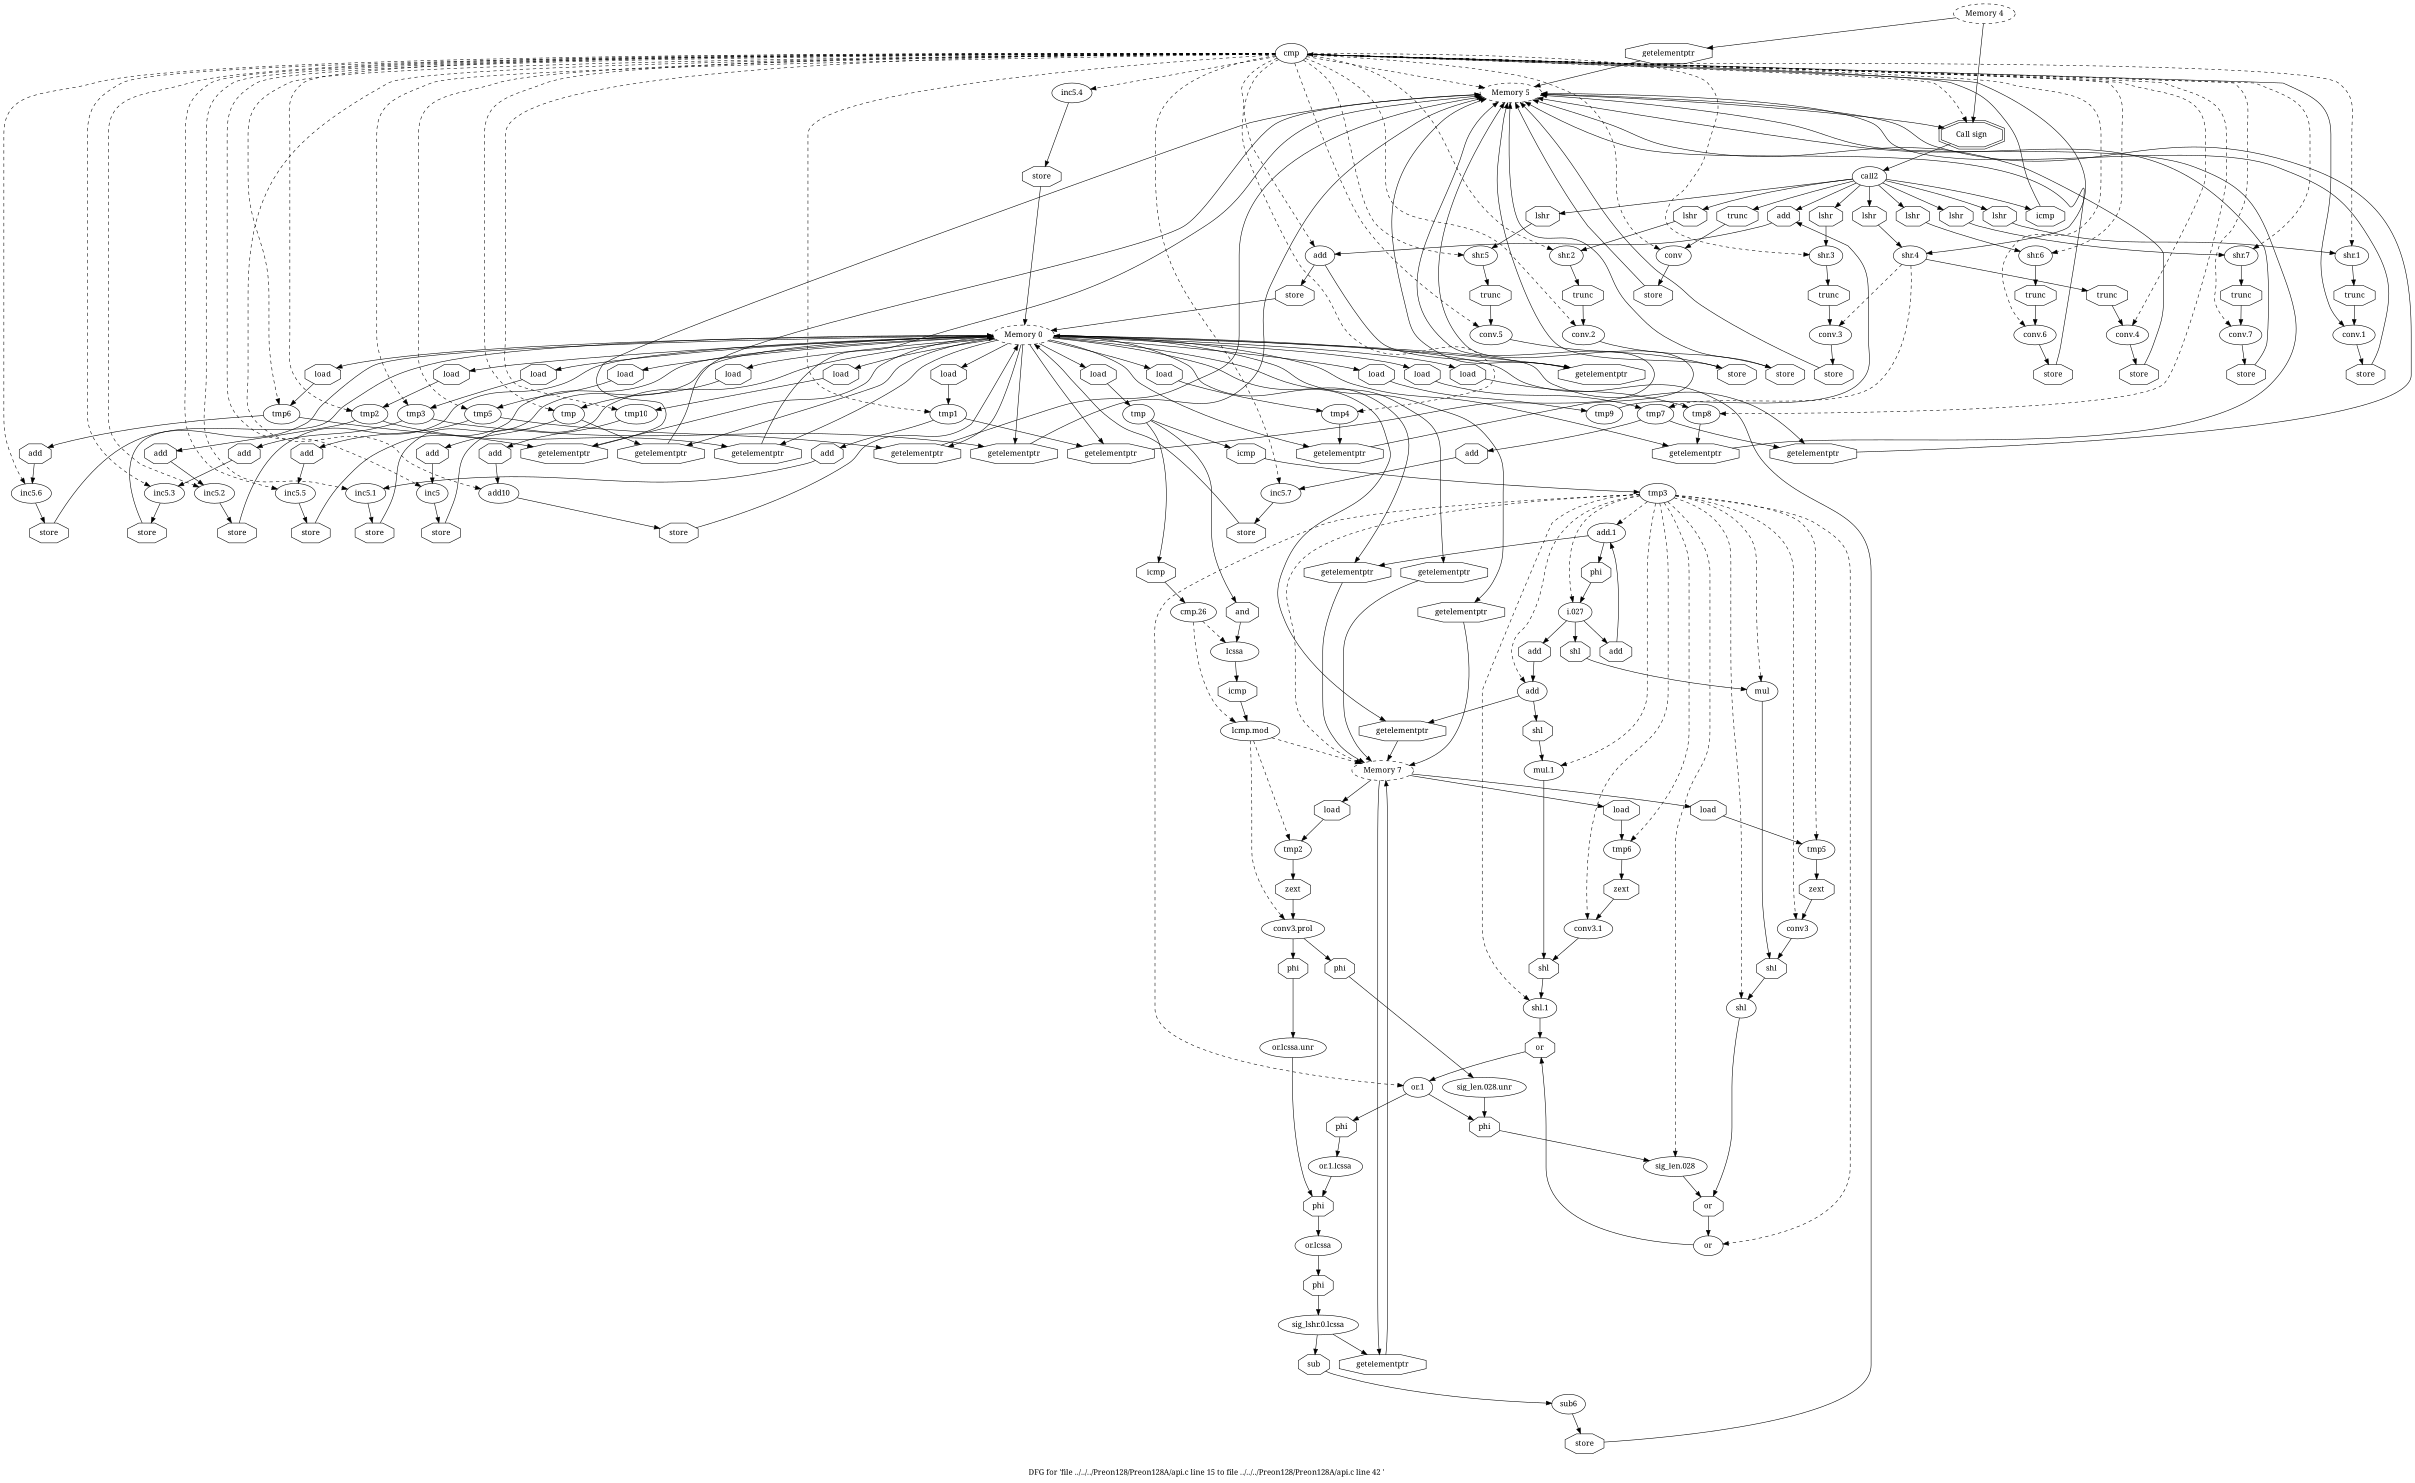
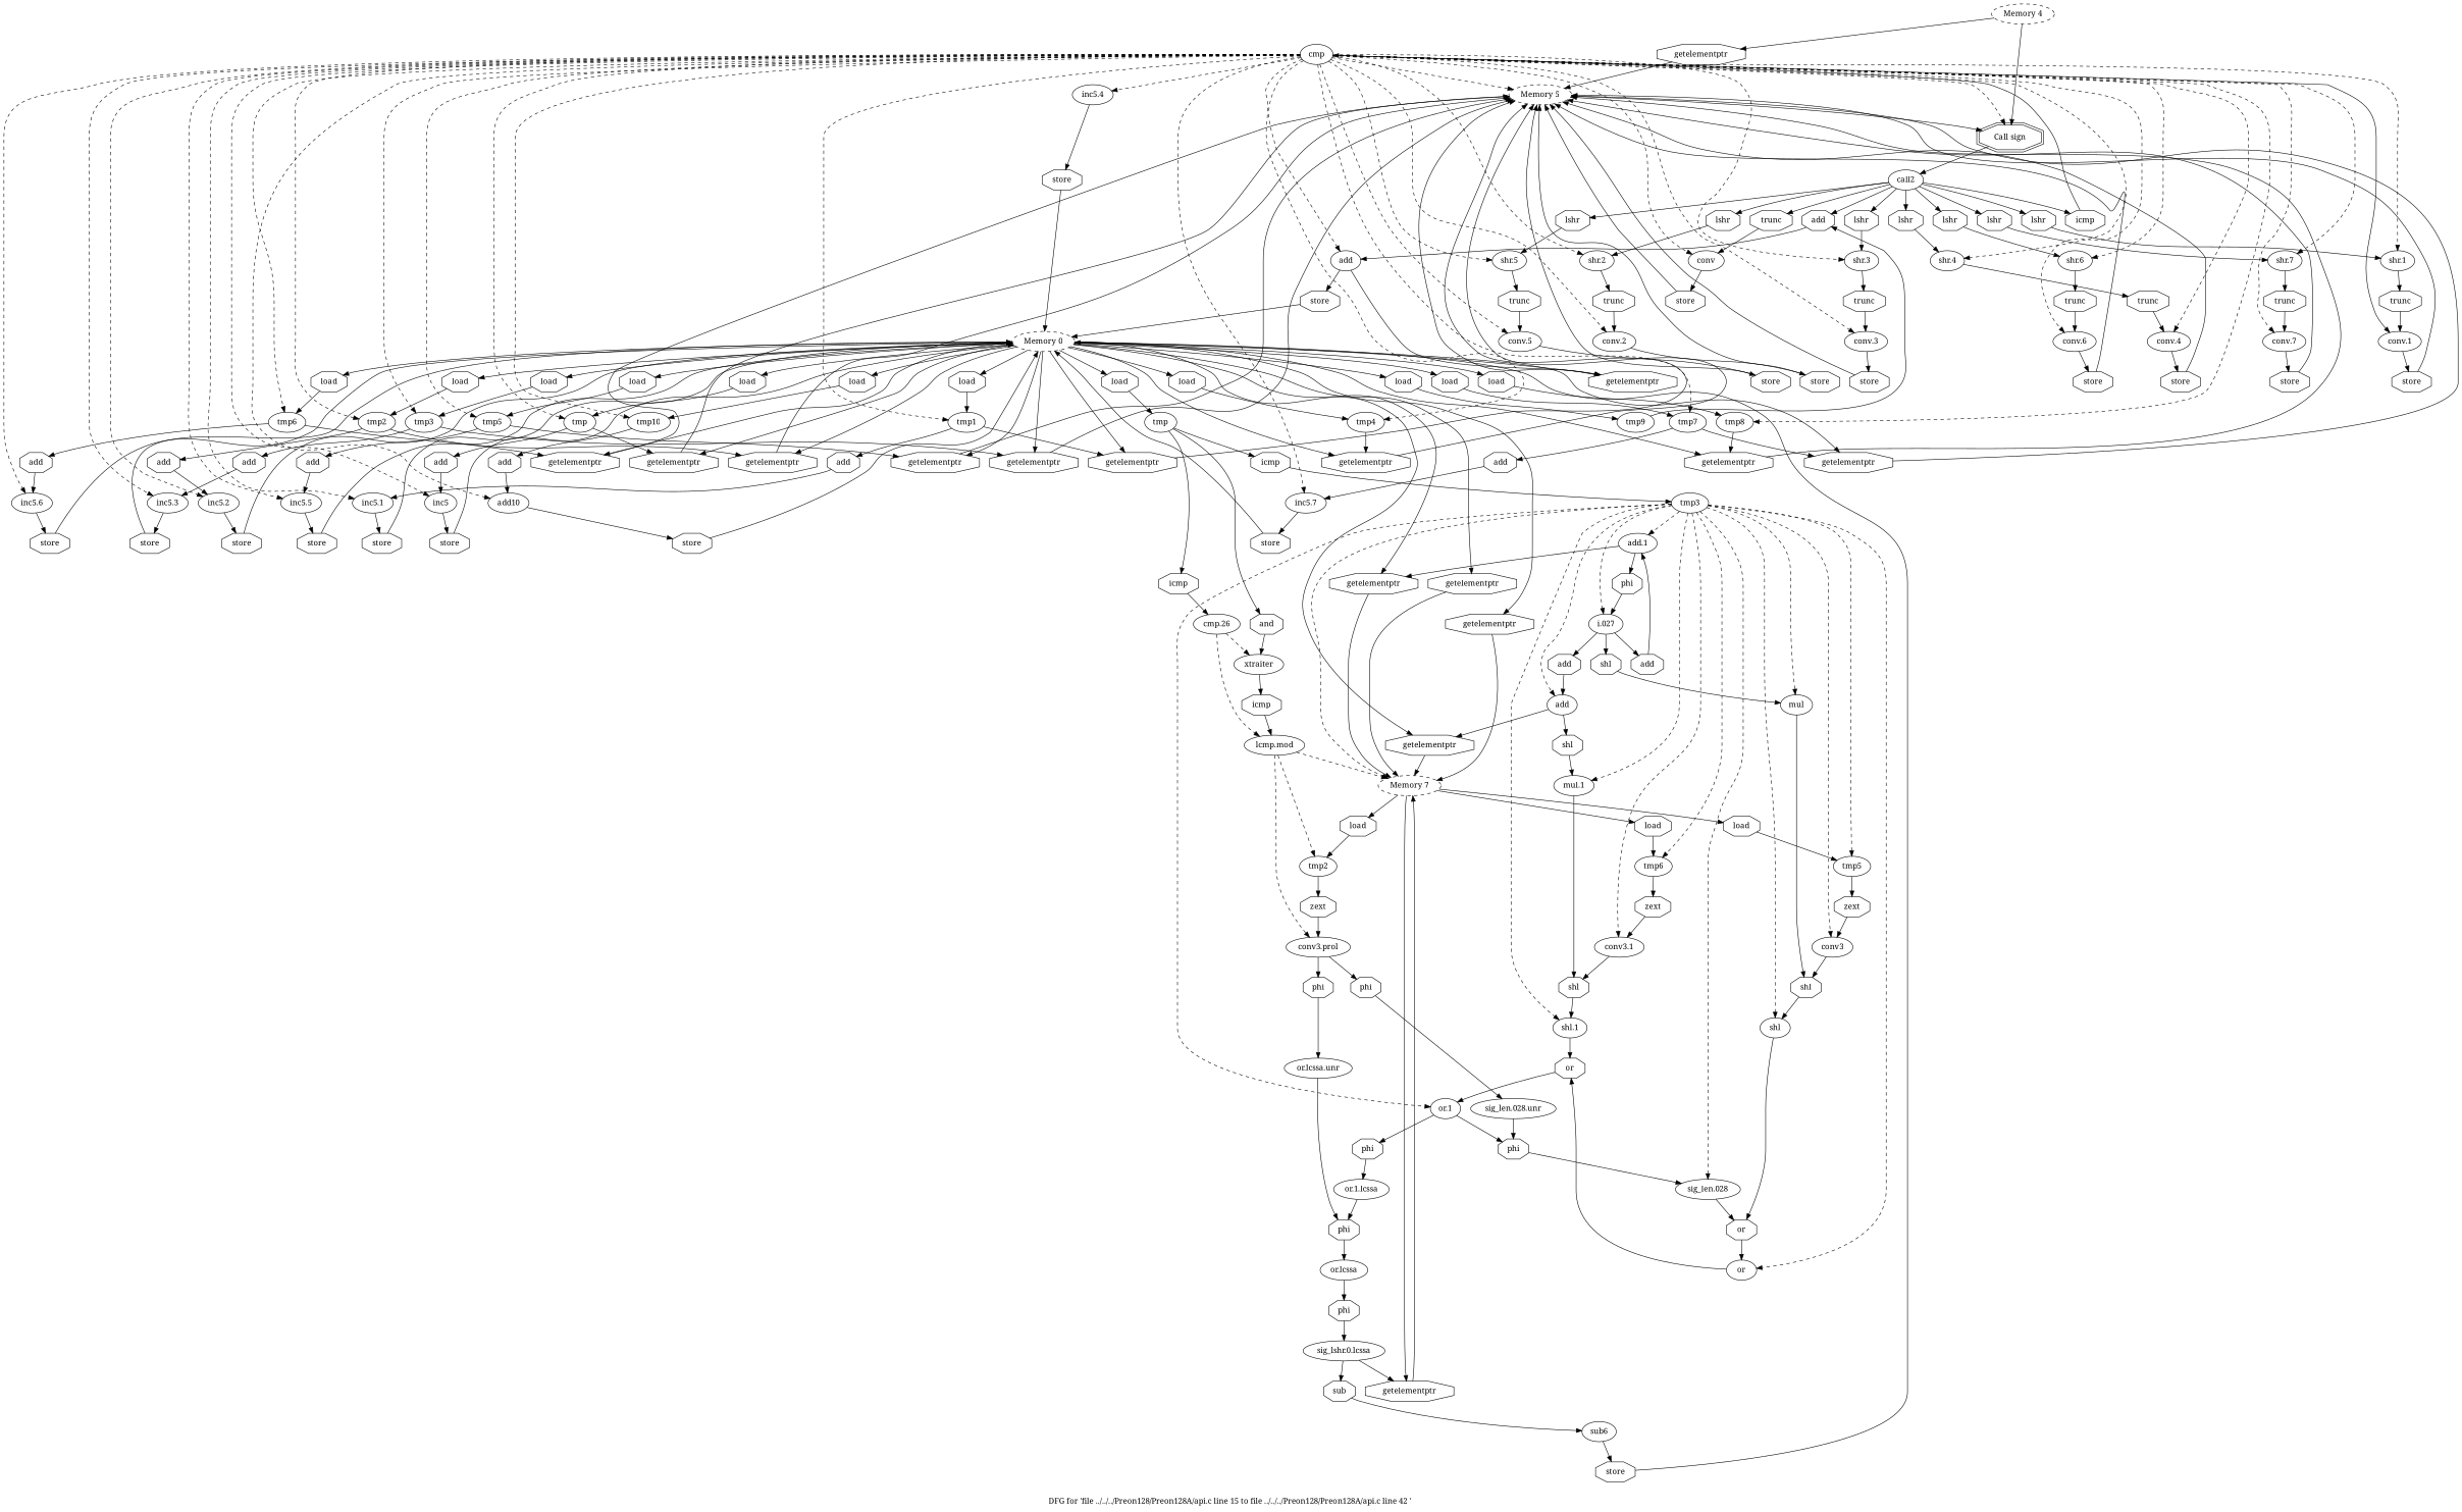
  digraph {
    fontname="Noto Serif"
    label="DFG for 'file ../../../Preon128/Preon128A/api.c line 15 to file ../../../Preon128/Preon128A/api.c line 42 ' "
    node [fontname="Noto Serif" shape=octagon style=solid]
    edge [fontname="Noto Serif"]
    n1 [label=cmp shape=ellipse]
    n2 [label="Memory 5" shape=ellipse style=dashed]
    n3 [label="shr.3" shape=ellipse]
    n4 [label="shr.7" shape=ellipse]
    n5 [label="conv.6" shape=ellipse]
    n6 [label=tmp6 shape=ellipse]
    n7 [label="inc5.6" shape=ellipse]
    n8 [label="shr.6" shape=ellipse]
    n9 [label=tmp shape=ellipse]
    n10 [label=tmp2 shape=ellipse]
    n11 [label="inc5.1" shape=ellipse]
    n12 [label="conv.5" shape=ellipse]
    n13 [label=tmp5 shape=ellipse]
    n14 [label="conv.3" shape=ellipse]
    n15 [label="shr.5" shape=ellipse]
    n16 [label=add shape=ellipse]
    n17 [label=tmp10 shape=ellipse]
    n18 [label="inc5.3" shape=ellipse]
    n19 [label="shr.2" shape=ellipse]
    n20 [label="conv.2" shape=ellipse]
    n21 [label=conv shape=ellipse]
    n22 [label="inc5.5" shape=ellipse]
    n23 [label=inc5 shape=ellipse]
    n24 [label="inc5.2" shape=ellipse]
    n25 [label=tmp3 shape=ellipse]
    n26 [label=tmp1 shape=ellipse]
    n27 [label="conv.4" shape=ellipse]
    n28 [label="shr.1" shape=ellipse]
    n29 [label="conv.1" shape=ellipse]
    n30 [label=tmp4 shape=ellipse]
    n31 [label="inc5.4" shape=ellipse]
    n32 [label="conv.7" shape=ellipse]
    n33 [label=tmp7 shape=ellipse]
    n34 [label="inc5.7" shape=ellipse]
    n35 [label=tmp8 shape=ellipse]
    n36 [label="shr.4" shape=ellipse]
    n37 [label=add10 shape=ellipse]
    n38 [label="Call sign" shape=doubleoctagon]
    n39 [label=trunc]
    n40 [label=trunc]
    n41 [label=store]
    n42 [label=getelementptr]
    n43 [label=add]
    n44 [label=store]
    n45 [label=trunc]
    n46 [label=getelementptr]
    n47 [label=add]
    n48 [label=getelementptr]
    n49 [label=add]
    n50 [label=store]
    n51 [label=store]
    n52 [label=getelementptr]
    n53 [label=add]
    n54 [label=store]
    n55 [label=trunc]
    n56 [label=tmp9 shape=ellipse]
    n57 [label=add]
    n58 [label=getelementptr]
    n59 [label=store]
    n60 [label=add]
    n61 [label=store]
    n62 [label=trunc]
    n63 [label=store]
    n64 [label=store]
    n65 [label=store]
    n66 [label=store]
    n67 [label=store]
    n68 [label=getelementptr]
    n69 [label=add]
    n70 [label=getelementptr]
    n71 [label=add]
    n72 [label=store]
    n73 [label=trunc]
    n74 [label=store]
    n75 [label=getelementptr]
    n76 [label=store]
    n77 [label=store]
    n78 [label=getelementptr]
    n79 [label=add]
    n80 [label=store]
    n81 [label=getelementptr]
    n82 [label=trunc]
    n83 [label=store]
    n84 [label=call2 shape=ellipse]
    n85 [label="Memory 0" shape=ellipse style=dashed]
    n86 [label=lshr]
    n87 [label=lshr]
    n88 [label=lshr]
    n89 [label=lshr]
    n90 [label=icmp]
    n91 [label=lshr]
    n92 [label=lshr]
    n93 [label=trunc]
    n94 [label=lshr]
    n95 [label="Memory 4" shape=ellipse style=dashed]
    n96 [label=getelementptr]
    n97 [label=load]
    n98 [label=getelementptr]
    n99 [label=getelementptr]
    n100 [label=getelementptr]
    n101 [label=load]
    n102 [label=load]
    n103 [label=load]
    n104 [label=load]
    n105 [label=load]
    n106 [label=getelementptr]
    n107 [label=load]
    n108 [label=load]
    n109 [label=load]
    n110 [label=load]
    n111 [label=load]
    n112 [label=load]
    n113 [label="Memory 7" shape=ellipse style=dashed]
    n114 [label=tmp shape=ellipse]
    n115 [label=getelementptr]
    n116 [label=load]
    n117 [label=load]
    n118 [label=load]
    n119 [label=icmp]
    n120 [label=and]
    n121 [label=icmp]
    n122 [label="or.1.lcssa" shape=ellipse]
    n123 [label=phi]
    n124 [label="or.lcssa" shape=ellipse]
    n125 [label=phi]
    n126 [label=phi]
    n127 [label="or.1" shape=ellipse]
    n128 [label=phi]
    n129 [label="sig_len.028" shape=ellipse]
    n130 [label=or]
    n131 [label=or]
    n132 [label="shl.1" shape=ellipse]
    n133 [label=shl]
    n134 [label="conv3.1" shape=ellipse]
    n135 [label=zext]
    n136 [label=tmp6 shape=ellipse]
    n137 [label=tmp2 shape=ellipse]
    n138 [label=tmp5 shape=ellipse]
    n139 [label=mul shape=ellipse]
    n140 [label=shl]
    n141 [label=shl shape=ellipse]
    n142 [label=shl]
    n143 [label=or shape=ellipse]
    n144 [label="sig_lshr.0.lcssa" shape=ellipse]
    n145 [label=sub]
    n146 [label=sub6 shape=ellipse]
    n147 [label=store]
    n148 [label="add.1" shape=ellipse]
    n149 [label=phi]
    n150 [label="i.027" shape=ellipse]
    n151 [label=add]
    n152 [label=add]
    n153 [label=add shape=ellipse]
    n154 [label=shl]
    n155 [label="mul.1" shape=ellipse]
    n156 [label="conv3.prol" shape=ellipse]
    n157 [label=phi]
    n158 [label=phi]
    n159 [label="or.lcssa.unr" shape=ellipse]
    n160 [label="sig_len.028.unr" shape=ellipse]
    n161 [label=zext]
    n162 [label=tmp3 shape=ellipse]
    n163 [label=conv3 shape=ellipse]
    n164 [label=zext]
-   n165 [label=lcssa shape=ellipse]
+   n165 [label=xtraiter shape=ellipse]
    n166 [label=icmp]
    n167 [label="lcmp.mod" shape=ellipse]
    n168 [label="cmp.26" shape=ellipse]
    n1 -> n2 [style=dashed]
    n1 -> n3 [style=dashed]
    n1 -> n4 [style=dashed]
    n1 -> n5 [style=dashed]
    n1 -> n6 [style=dashed]
    n1 -> n7 [style=dashed]
    n1 -> n8 [style=dashed]
    n1 -> n9 [style=dashed]
    n1 -> n10 [style=dashed]
    n1 -> n11 [style=dashed]
    n1 -> n12 [style=dashed]
    n1 -> n13 [style=dashed]
-   n36 -> n14 [style=dashed]
+   n1 -> n14 [style=dashed]
    n1 -> n15 [style=dashed]
    n1 -> n16 [style=dashed]
    n1 -> n17 [style=dashed]
    n1 -> n18 [style=dashed]
    n1 -> n19 [style=dashed]
    n1 -> n20 [style=dashed]
    n1 -> n21 [style=dashed]
    n1 -> n22 [style=dashed]
    n1 -> n23 [style=dashed]
    n1 -> n24 [style=dashed]
    n1 -> n25 [style=dashed]
    n1 -> n26 [style=dashed]
    n1 -> n27 [style=dashed]
    n1 -> n28 [style=dashed]
    n1 -> n29 [style=solid]
    n1 -> n30 [style=dashed]
    n1 -> n31 [style=dashed]
    n1 -> n32 [style=dashed]
-   n36 -> n33 [style=dashed]
+   n1 -> n33 [style=dashed]
    n1 -> n34 [style=dashed]
    n1 -> n35 [style=dashed]
-   n1 -> n36 [style=solid]
+   n1 -> n36 [style=dashed]
    n1 -> n37 [style=dashed]
    n1 -> n38 [style=dashed]
    n2 -> n38
    n3 -> n39
    n4 -> n40
    n5 -> n41
    n6 -> n42
    n6 -> n43
    n7 -> n44
    n8 -> n45
    n9 -> n46
    n9 -> n47
    n10 -> n48
    n10 -> n49
    n11 -> n50
    n12 -> n51
    n13 -> n52
    n13 -> n53
    n14 -> n54
    n15 -> n55
    n16 -> n58
    n16 -> n59
    n17 -> n60
    n18 -> n61
    n19 -> n62
    n20 -> n63
    n21 -> n64
    n22 -> n65
    n23 -> n66
    n24 -> n67
    n25 -> n68
    n25 -> n69
    n26 -> n70
    n26 -> n71
    n27 -> n72
    n28 -> n73
    n29 -> n74
    n30 -> n75
    n31 -> n76
    n32 -> n77
    n33 -> n78
    n33 -> n79
    n34 -> n80
    n35 -> n81
    n36 -> n82
    n37 -> n83
    n38 -> n84
    n39 -> n14
    n40 -> n32
    n41 -> n2
    n42 -> n2
    n43 -> n7
    n44 -> n85
    n45 -> n5
    n46 -> n2
    n47 -> n23
    n48 -> n2
    n49 -> n24
    n50 -> n85
    n51 -> n2
    n52 -> n2
    n53 -> n22
    n54 -> n2
    n55 -> n12
    n56 -> n57
    n57 -> n16
    n58 -> n2
    n59 -> n85
    n60 -> n37
    n61 -> n85
    n62 -> n20
    n63 -> n2
    n64 -> n2
    n65 -> n85
    n66 -> n85
    n67 -> n85
    n68 -> n2
    n69 -> n18
    n70 -> n2
    n71 -> n11
    n72 -> n2
    n73 -> n29
    n74 -> n2
    n75 -> n2
    n76 -> n85
    n77 -> n2
    n78 -> n2
    n79 -> n34
    n80 -> n85
    n81 -> n2
    n82 -> n27
    n83 -> n85
    n84 -> n57
    n84 -> n86
    n84 -> n87
    n84 -> n88
    n84 -> n89
    n84 -> n90
    n84 -> n91
    n84 -> n92
    n84 -> n93
    n84 -> n94
    n85 -> n42
    n85 -> n46
    n85 -> n48
    n85 -> n52
    n85 -> n58
    n85 -> n68
    n85 -> n70
    n85 -> n75
    n85 -> n78
    n85 -> n81
    n85 -> n97
    n85 -> n98
    n85 -> n99
    n85 -> n100
    n85 -> n101
    n85 -> n102
    n85 -> n103
    n85 -> n104
    n85 -> n105
    n85 -> n106
    n85 -> n107
    n85 -> n108
    n85 -> n109
    n85 -> n110
    n85 -> n111
    n85 -> n112
    n86 -> n3
    n87 -> n4
    n88 -> n8
    n89 -> n15
    n90 -> n1
    n91 -> n19
    n92 -> n28
    n93 -> n21
    n94 -> n36
    n95 -> n38
    n95 -> n96
    n96 -> n2
    n97 -> n6
    n98 -> n113
    n99 -> n113
    n100 -> n113
    n101 -> n56
    n102 -> n25
    n103 -> n13
    n104 -> n10
    n105 -> n9
    n106 -> n113
    n107 -> n26
    n108 -> n30
    n109 -> n33
    n110 -> n35
    n111 -> n17
    n112 -> n114
    n113 -> n115
    n113 -> n116
    n113 -> n117
    n113 -> n118
    n114 -> n119
    n114 -> n120
    n114 -> n121
    n115 -> n113
    n116 -> n136
    n117 -> n137
    n118 -> n138
    n119 -> n162
    n120 -> n165
    n121 -> n168
    n122 -> n123
    n123 -> n124
    n124 -> n125
    n125 -> n144
    n126 -> n122
    n127 -> n126
    n127 -> n128
    n128 -> n129
    n129 -> n130
    n130 -> n143
    n131 -> n127
    n132 -> n131
    n133 -> n132
    n134 -> n133
    n135 -> n134
    n136 -> n135
    n137 -> n161
    n138 -> n164
    n139 -> n140
    n140 -> n141
    n141 -> n130
    n142 -> n139
    n143 -> n131
    n144 -> n115
    n144 -> n145
    n145 -> n146
    n146 -> n147
    n147 -> n85
    n148 -> n100
    n148 -> n149
    n149 -> n150
    n150 -> n142
    n150 -> n151
    n150 -> n152
    n151 -> n148
    n152 -> n153
    n153 -> n98
    n153 -> n154
    n154 -> n155
    n155 -> n133
    n156 -> n157
    n156 -> n158
    n157 -> n159
    n158 -> n160
    n159 -> n123
    n160 -> n128
    n161 -> n156
    n162 -> n113 [style=dashed]
    n162 -> n127 [style=dashed]
    n162 -> n129 [style=dashed]
    n162 -> n132 [style=dashed]
    n162 -> n134 [style=dashed]
    n162 -> n136 [style=dashed]
    n162 -> n138 [style=dashed]
    n162 -> n139 [style=dashed]
    n162 -> n141 [style=dashed]
    n162 -> n143 [style=dashed]
    n162 -> n148 [style=dashed]
    n162 -> n150 [style=dashed]
    n162 -> n153 [style=dashed]
    n162 -> n155 [style=dashed]
    n162 -> n163 [style=dashed]
    n163 -> n140
    n164 -> n163
    n165 -> n166
    n166 -> n167
    n167 -> n113 [style=dashed]
    n167 -> n137 [style=dashed]
    n167 -> n156 [style=dashed]
    n168 -> n165 [style=dashed]
    n168 -> n167 [style=dashed]
  }
